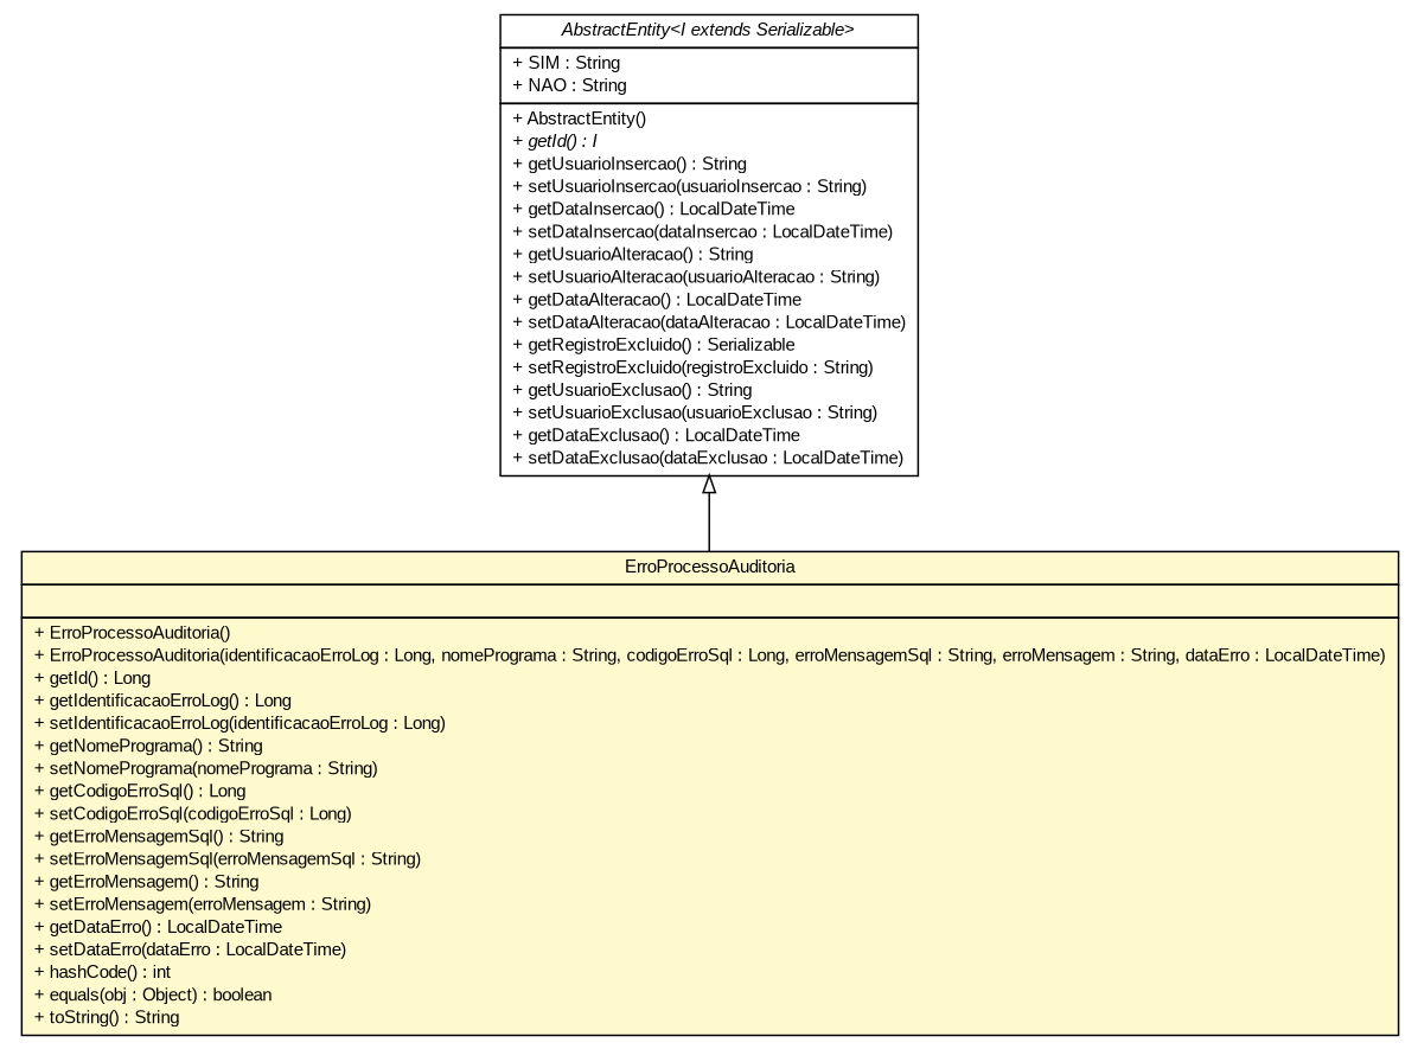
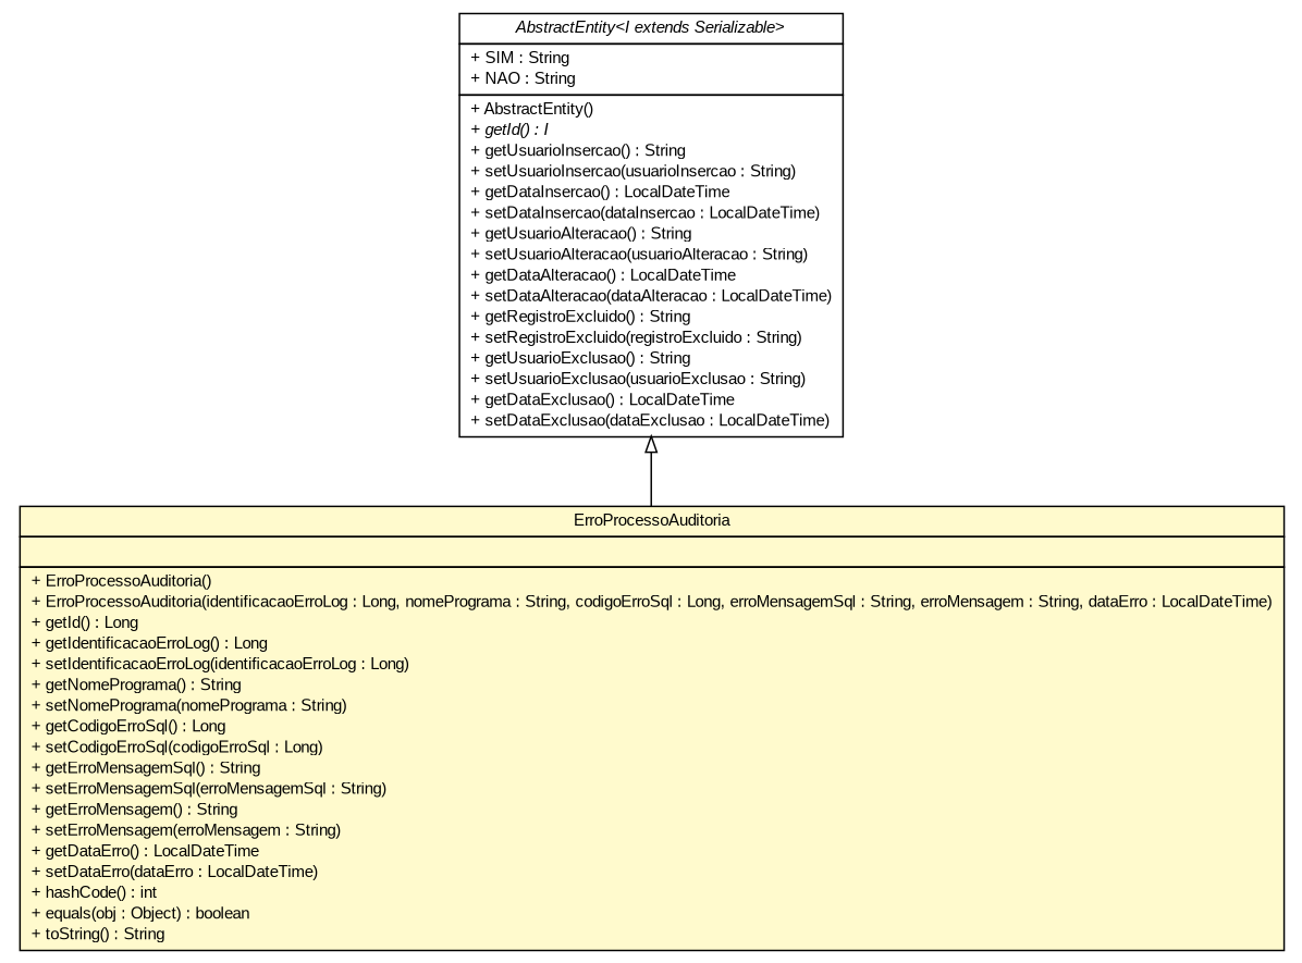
  digraph {
    nodesep=0.25
    ranksep=0.5
    node [fontcolor=black fontname=arial fontsize=10.0 shape=plaintext]
-   n1 [label=<<table title="br.gov.to.sefaz.persistence.entity.AbstractEntity" border="0" cellborder="1" cellspacing="0" cellpadding="2" port="p" href="../../../persistence/entity/AbstractEntity.html"> 		<tr><td><table border="0" cellspacing="0" cellpadding="1"> <tr><td align="center" balign="center"><font face="arial italic"> AbstractEntity&lt;I extends Serializable&gt; </font></td></tr> 		</table></td></tr> 		<tr><td><table border="0" cellspacing="0" cellpadding="1"> <tr><td align="left" balign="left"> + SIM : String </td></tr> <tr><td align="left" balign="left"> + NAO : String </td></tr> 		</table></td></tr> 		<tr><td><table border="0" cellspacing="0" cellpadding="1"> <tr><td align="left" balign="left"> + AbstractEntity() </td></tr> <tr><td align="left" balign="left"><font face="arial italic" point-size="10.0"> + getId() : I </font></td></tr> <tr><td align="left" balign="left"> + getUsuarioInsercao() : String </td></tr> <tr><td align="left" balign="left"> + setUsuarioInsercao(usuarioInsercao : String) </td></tr> <tr><td align="left" balign="left"> + getDataInsercao() : LocalDateTime </td></tr> <tr><td align="left" balign="left"> + setDataInsercao(dataInsercao : LocalDateTime) </td></tr> <tr><td align="left" balign="left"> + getUsuarioAlteracao() : String </td></tr> <tr><td align="left" balign="left"> + setUsuarioAlteracao(usuarioAlteracao : String) </td></tr> <tr><td align="left" balign="left"> + getDataAlteracao() : LocalDateTime </td></tr> <tr><td align="left" balign="left"> + setDataAlteracao(dataAlteracao : LocalDateTime) </td></tr> <tr><td align="left" balign="left"> + getRegistroExcluido() : Serializable </td></tr> <tr><td align="left" balign="left"> + setRegistroExcluido(registroExcluido : String) </td></tr> <tr><td align="left" balign="left"> + getUsuarioExclusao() : String </td></tr> <tr><td align="left" balign="left"> + setUsuarioExclusao(usuarioExclusao : String) </td></tr> <tr><td align="left" balign="left"> + getDataExclusao() : LocalDateTime </td></tr> <tr><td align="left" balign="left"> + setDataExclusao(dataExclusao : LocalDateTime) </td></tr> 		</table></td></tr> 		</table>>]
+   n1 [label=<<table title="br.gov.to.sefaz.persistence.entity.AbstractEntity" border="0" cellborder="1" cellspacing="0" cellpadding="2" port="p" href="../../../persistence/entity/AbstractEntity.html"> 		<tr><td><table border="0" cellspacing="0" cellpadding="1"> <tr><td align="center" balign="center"><font face="arial italic"> AbstractEntity&lt;I extends Serializable&gt; </font></td></tr> 		</table></td></tr> 		<tr><td><table border="0" cellspacing="0" cellpadding="1"> <tr><td align="left" balign="left"> + SIM : String </td></tr> <tr><td align="left" balign="left"> + NAO : String </td></tr> 		</table></td></tr> 		<tr><td><table border="0" cellspacing="0" cellpadding="1"> <tr><td align="left" balign="left"> + AbstractEntity() </td></tr> <tr><td align="left" balign="left"><font face="arial italic" point-size="10.0"> + getId() : I </font></td></tr> <tr><td align="left" balign="left"> + getUsuarioInsercao() : String </td></tr> <tr><td align="left" balign="left"> + setUsuarioInsercao(usuarioInsercao : String) </td></tr> <tr><td align="left" balign="left"> + getDataInsercao() : LocalDateTime </td></tr> <tr><td align="left" balign="left"> + setDataInsercao(dataInsercao : LocalDateTime) </td></tr> <tr><td align="left" balign="left"> + getUsuarioAlteracao() : String </td></tr> <tr><td align="left" balign="left"> + setUsuarioAlteracao(usuarioAlteracao : String) </td></tr> <tr><td align="left" balign="left"> + getDataAlteracao() : LocalDateTime </td></tr> <tr><td align="left" balign="left"> + setDataAlteracao(dataAlteracao : LocalDateTime) </td></tr> <tr><td align="left" balign="left"> + getRegistroExcluido() : String </td></tr> <tr><td align="left" balign="left"> + setRegistroExcluido(registroExcluido : String) </td></tr> <tr><td align="left" balign="left"> + getUsuarioExclusao() : String </td></tr> <tr><td align="left" balign="left"> + setUsuarioExclusao(usuarioExclusao : String) </td></tr> <tr><td align="left" balign="left"> + getDataExclusao() : LocalDateTime </td></tr> <tr><td align="left" balign="left"> + setDataExclusao(dataExclusao : LocalDateTime) </td></tr> 		</table></td></tr> 		</table>>]
    n2 [label=<<table title="br.gov.to.sefaz.seg.persistence.entity.ErroProcessoAuditoria" border="0" cellborder="1" cellspacing="0" cellpadding="2" port="p" bgcolor="lemonChiffon" href="./ErroProcessoAuditoria.html"> 		<tr><td><table border="0" cellspacing="0" cellpadding="1"> <tr><td align="center" balign="center"> ErroProcessoAuditoria </td></tr> 		</table></td></tr> 		<tr><td><table border="0" cellspacing="0" cellpadding="1"> <tr><td align="left" balign="left">  </td></tr> 		</table></td></tr> 		<tr><td><table border="0" cellspacing="0" cellpadding="1"> <tr><td align="left" balign="left"> + ErroProcessoAuditoria() </td></tr> <tr><td align="left" balign="left"> + ErroProcessoAuditoria(identificacaoErroLog : Long, nomePrograma : String, codigoErroSql : Long, erroMensagemSql : String, erroMensagem : String, dataErro : LocalDateTime) </td></tr> <tr><td align="left" balign="left"> + getId() : Long </td></tr> <tr><td align="left" balign="left"> + getIdentificacaoErroLog() : Long </td></tr> <tr><td align="left" balign="left"> + setIdentificacaoErroLog(identificacaoErroLog : Long) </td></tr> <tr><td align="left" balign="left"> + getNomePrograma() : String </td></tr> <tr><td align="left" balign="left"> + setNomePrograma(nomePrograma : String) </td></tr> <tr><td align="left" balign="left"> + getCodigoErroSql() : Long </td></tr> <tr><td align="left" balign="left"> + setCodigoErroSql(codigoErroSql : Long) </td></tr> <tr><td align="left" balign="left"> + getErroMensagemSql() : String </td></tr> <tr><td align="left" balign="left"> + setErroMensagemSql(erroMensagemSql : String) </td></tr> <tr><td align="left" balign="left"> + getErroMensagem() : String </td></tr> <tr><td align="left" balign="left"> + setErroMensagem(erroMensagem : String) </td></tr> <tr><td align="left" balign="left"> + getDataErro() : LocalDateTime </td></tr> <tr><td align="left" balign="left"> + setDataErro(dataErro : LocalDateTime) </td></tr> <tr><td align="left" balign="left"> + hashCode() : int </td></tr> <tr><td align="left" balign="left"> + equals(obj : Object) : boolean </td></tr> <tr><td align="left" balign="left"> + toString() : String </td></tr> 		</table></td></tr> 		</table>>]
    n1 -> n2 [arrowtail=empty dir=back fontname=arial fontsize=10 headport=p labelfontname=arial labelfontsize=10 tailport=p]
  }
